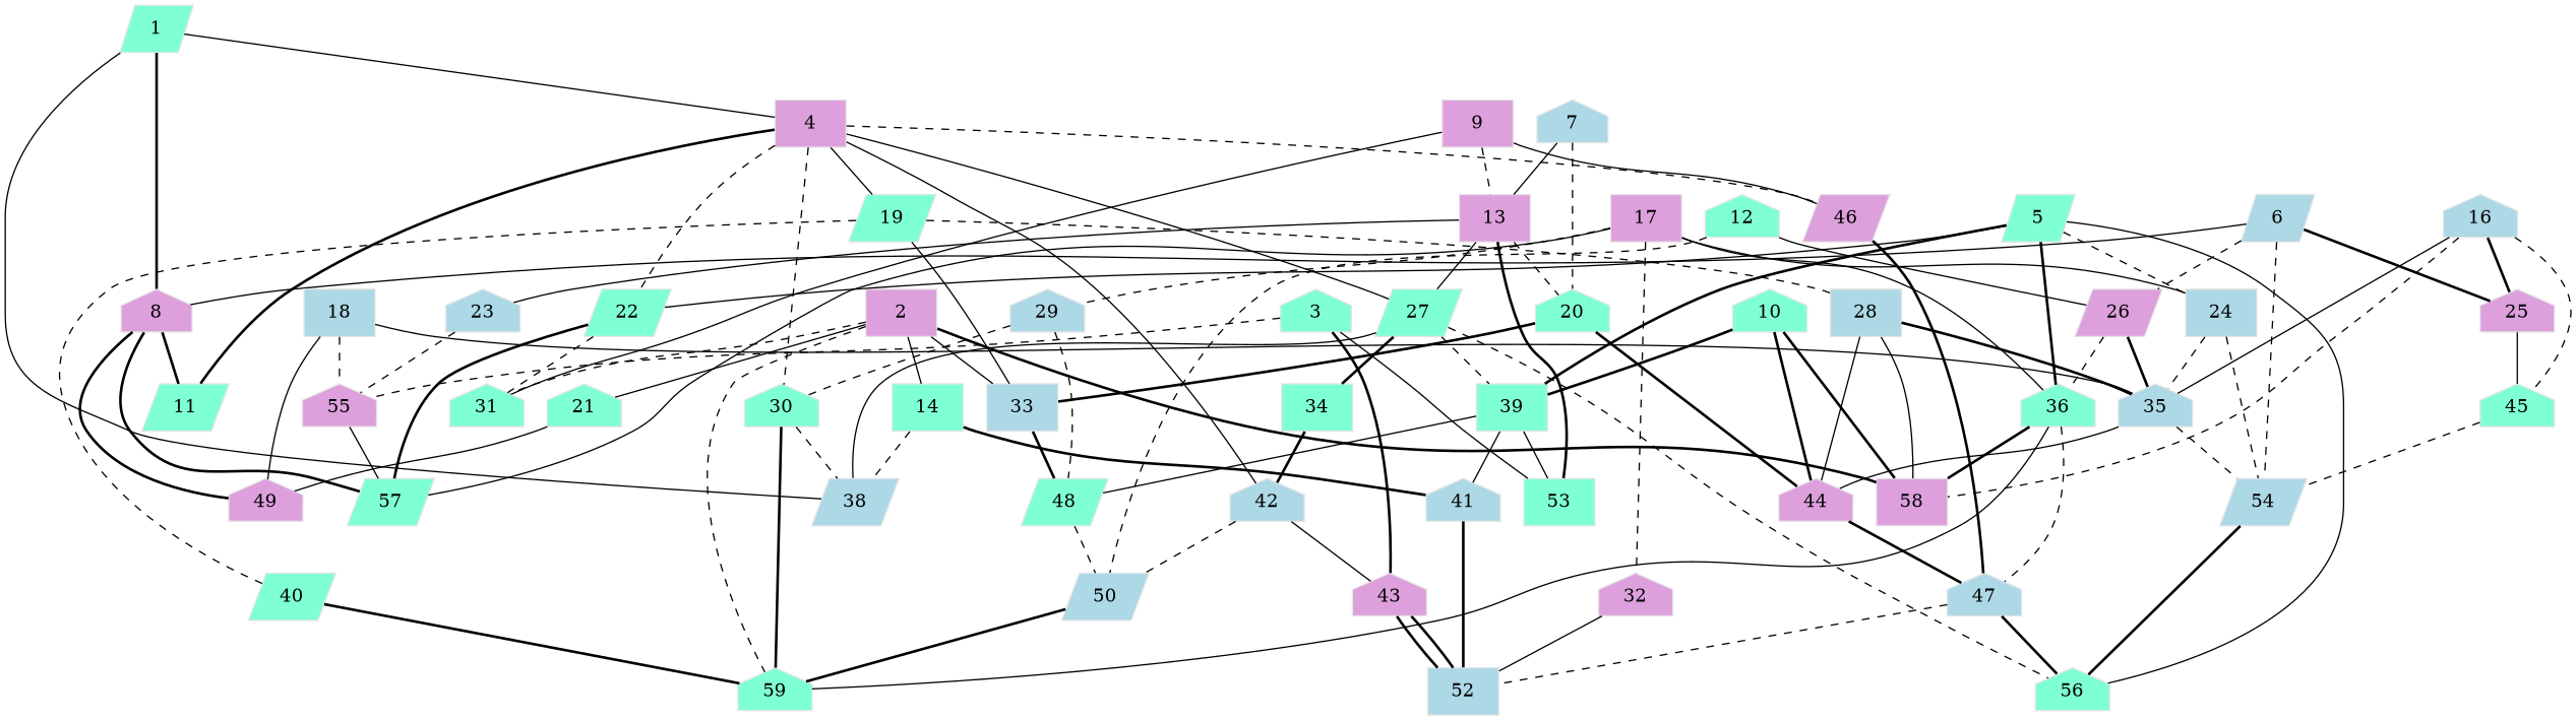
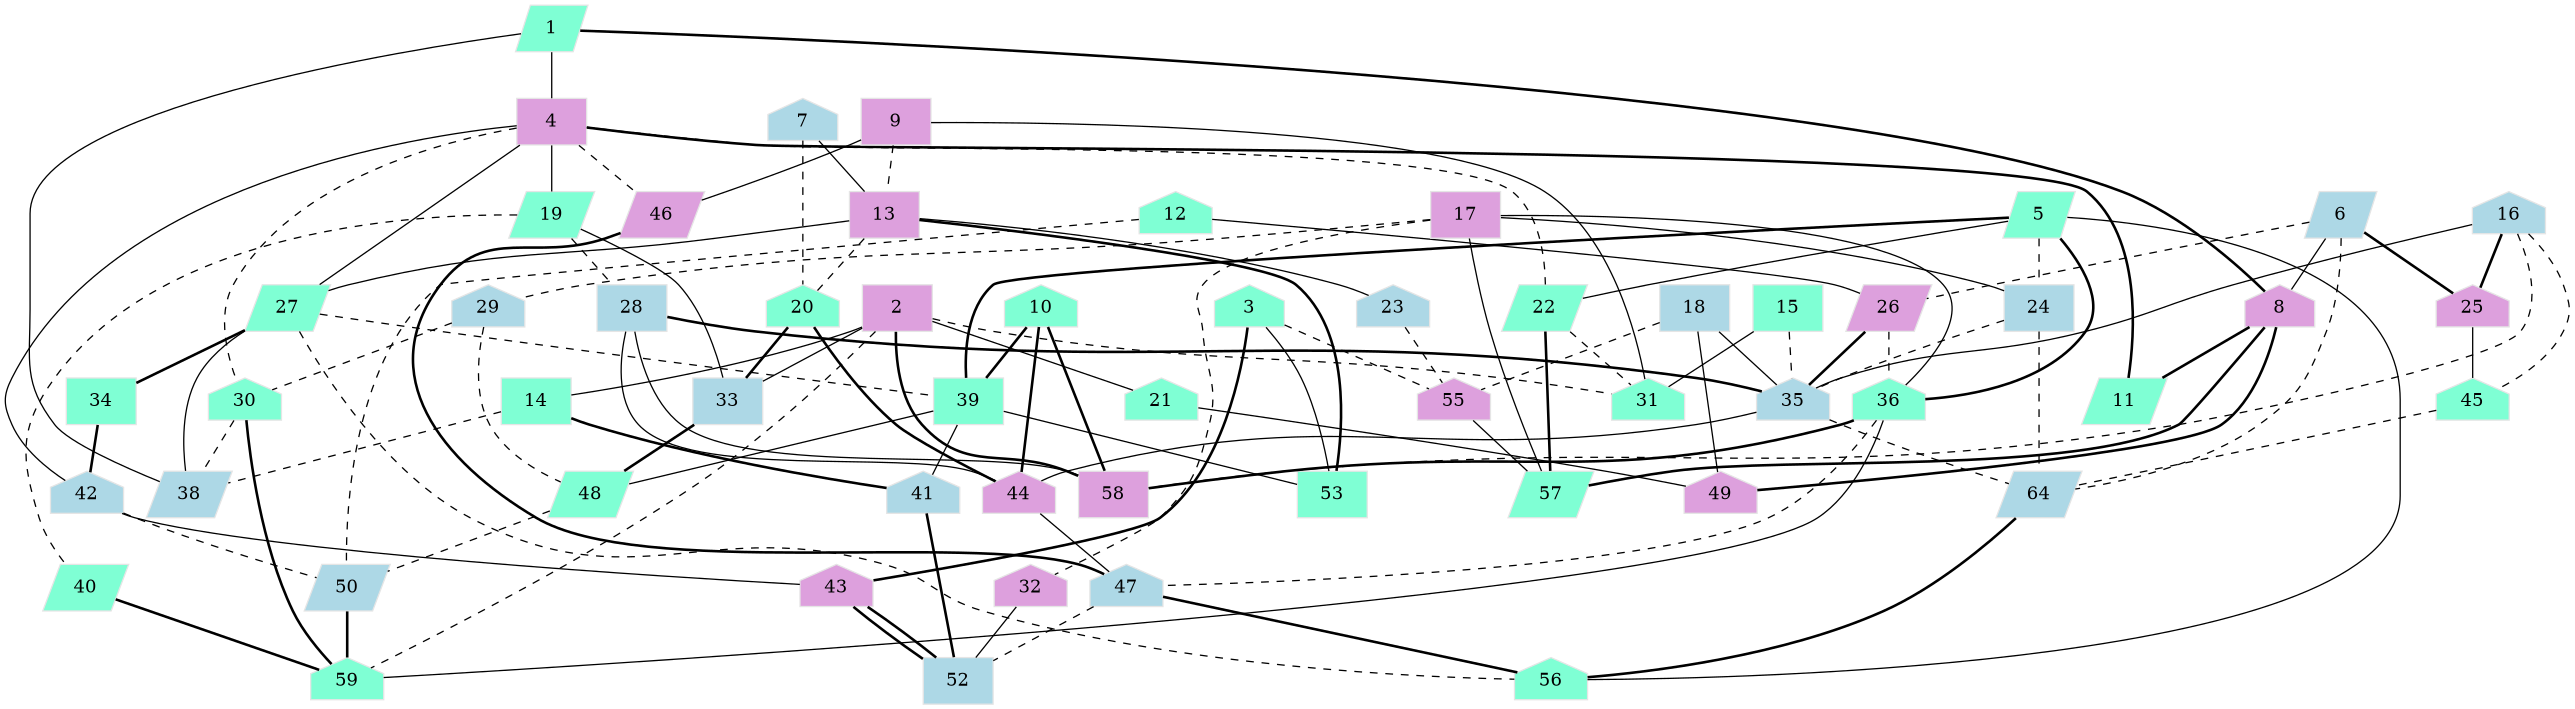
  graph {
    node [color=gray90 fillcolor=aquamarine shape=house style=filled]
    edge [style=solid]
    1 [shape=parallelogram]
    4 [fillcolor=plum shape=box]
    8 [fillcolor=plum]
    38 [fillcolor=lightblue shape=parallelogram]
    11 [shape=parallelogram]
    19 [shape=parallelogram]
    22 [shape=parallelogram]
    27 [shape=parallelogram]
    30
    42 [fillcolor=lightblue]
    46 [fillcolor=plum shape=parallelogram]
    49 [fillcolor=plum]
    57 [shape=parallelogram]
    2 [fillcolor=plum shape=box]
    14 [shape=box]
    21
    31
    33 [fillcolor=lightblue shape=box]
    58 [fillcolor=plum shape=box]
    59
    41 [fillcolor=lightblue]
    48 [shape=parallelogram]
    43 [fillcolor=plum]
    3
    53 [shape=box]
    55 [fillcolor=plum]
    52 [fillcolor=lightblue shape=box]
    28 [fillcolor=lightblue shape=box]
    40 [shape=parallelogram]
    39 [shape=box]
    56
    34 [shape=box]
    50 [fillcolor=lightblue shape=parallelogram]
    47 [fillcolor=lightblue]
    5 [shape=parallelogram]
    24 [fillcolor=lightblue shape=box]
    36
-   54 [fillcolor=lightblue shape=parallelogram]
+   54 [fillcolor=lightblue shape=parallelogram label=64]
    35 [fillcolor=lightblue]
    6 [fillcolor=lightblue shape=parallelogram]
    25 [fillcolor=plum]
    26 [fillcolor=plum shape=parallelogram]
    45
    7 [fillcolor=lightblue]
    13 [fillcolor=plum shape=box]
    20
    23 [fillcolor=lightblue]
    44 [fillcolor=plum]
    9 [fillcolor=plum shape=box]
    10
    12
+   15 [shape=box]
    16 [fillcolor=lightblue]
    17 [fillcolor=plum shape=box]
    29 [fillcolor=lightblue]
    32 [fillcolor=plum]
    18 [fillcolor=lightblue shape=box]
    1 -- 4
    1 -- 8 [style=bold]
    1 -- 38
    4 -- 11 [style=bold]
    4 -- 19
    4 -- 22 [style=dashed]
    4 -- 27
    4 -- 30 [style=dashed]
    4 -- 42
    4 -- 46 [style=dashed]
    8 -- 11 [style=bold]
    8 -- 49 [style=bold]
    8 -- 57 [style=bold]
    19 -- 33
    19 -- 28 [style=dashed]
    19 -- 40 [style=dashed]
    22 -- 57 [style=bold]
    22 -- 31 [style=dashed]
    27 -- 38
    27 -- 39 [style=dashed]
    27 -- 56 [style=dashed]
    27 -- 34 [style=bold]
    30 -- 38 [style=dashed]
    30 -- 59 [style=bold]
    42 -- 43
    42 -- 50 [style=dashed]
    46 -- 47 [style=bold]
    2 -- 14
    2 -- 21
    2 -- 31 [style=dashed]
    2 -- 33
    2 -- 58 [style=bold]
    2 -- 59 [style=dashed]
    14 -- 38 [style=dashed]
    14 -- 41 [style=bold]
    21 -- 49
    33 -- 48 [style=bold]
    41 -- 52 [style=bold]
    48 -- 50 [style=dashed]
    43 -- 52 [style=bold]
    43 -- 52 [style=bold]
    3 -- 43 [style=bold]
    3 -- 53
    3 -- 55 [style=dashed]
    55 -- 57
    28 -- 58
    28 -- 35 [style=bold]
    28 -- 44
    40 -- 59 [style=bold]
    39 -- 41
    39 -- 48
    39 -- 53
    34 -- 42 [style=bold]
    50 -- 59 [style=bold]
    47 -- 52 [style=dashed]
    47 -- 56 [style=bold]
    5 -- 22
    5 -- 39 [style=bold]
    5 -- 56
    5 -- 24 [style=dashed]
    5 -- 36 [style=bold]
    24 -- 54 [style=dashed]
    24 -- 35 [style=dashed]
    36 -- 58 [style=bold]
    36 -- 59
    36 -- 47 [style=dashed]
    54 -- 56 [style=bold]
    35 -- 54 [style=dashed]
    35 -- 44
    6 -- 8
    6 -- 54 [style=dashed]
    6 -- 25 [style=bold]
    6 -- 26 [style=dashed]
    25 -- 45
    26 -- 36 [style=dashed]
    26 -- 35 [style=bold]
    45 -- 54 [style=dashed]
    7 -- 13
    7 -- 20 [style=dashed]
    13 -- 27
    13 -- 53 [style=bold]
    13 -- 20 [style=dashed]
    13 -- 23
    20 -- 33 [style=bold]
    20 -- 44 [style=bold]
    23 -- 55 [style=dashed]
-   44 -- 47 [style=bold]
+   44 -- 47
    9 -- 46
    9 -- 31
    9 -- 13 [style=dashed]
    10 -- 58 [style=bold]
    10 -- 39 [style=bold]
    10 -- 44 [style=bold]
    12 -- 50 [style=dashed]
    12 -- 26
+   15 -- 31
+   15 -- 35 [style=dashed]
    16 -- 58 [style=dashed]
    16 -- 35
    16 -- 25 [style=bold]
    16 -- 45 [style=dashed]
    17 -- 57
    17 -- 24
    17 -- 36
    17 -- 29 [style=dashed]
    17 -- 32 [style=dashed]
    29 -- 30 [style=dashed]
    29 -- 48 [style=dashed]
    32 -- 52
    18 -- 49
    18 -- 55 [style=dashed]
    18 -- 35
  }
